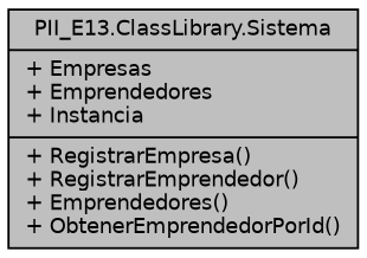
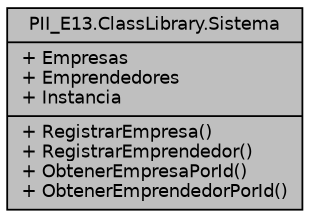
  digraph {
-   n1 [color=black fillcolor=grey75 fontcolor=black fontname=Helvetica fontsize=10 height=0.2 label="{PII_E13.ClassLibrary.Sistema\n|+ Empresas\l+ Emprendedores\l+ Instancia\l|+ RegistrarEmpresa()\l+ RegistrarEmprendedor()\l+ Emprendedores()\l+ ObtenerEmprendedorPorId()\l}" shape=record style=filled width=0.4]
+   n1 [color=black fillcolor=grey75 fontcolor=black fontname=Helvetica fontsize=10 height=0.2 label="{PII_E13.ClassLibrary.Sistema\n|+ Empresas\l+ Emprendedores\l+ Instancia\l|+ RegistrarEmpresa()\l+ RegistrarEmprendedor()\l+ ObtenerEmpresaPorId()\l+ ObtenerEmprendedorPorId()\l}" shape=record style=filled width=0.4]
  }
